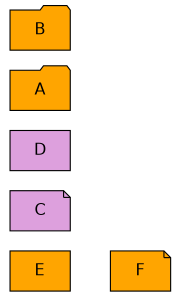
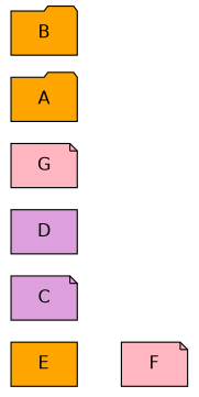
  graph {
    mindist=.1
    rankdir=LR
    node [fillcolor=orange fontname=Helvetica margin=0 shape=note style=filled]
    edge [style=invis]
    E [shape=box]
-   F
+   F [fillcolor=lightpink]
    C [fillcolor=plum]
    D [fillcolor=plum shape=box]
+   G [fillcolor=lightpink]
    A [shape=folder]
    B [shape=folder]
    subgraph sub_1 {
      E
      F
    }
    E -- F
    F -- F
  }
